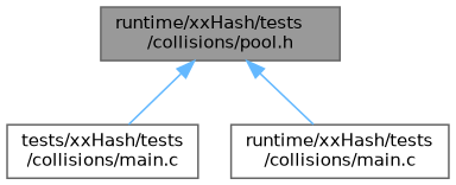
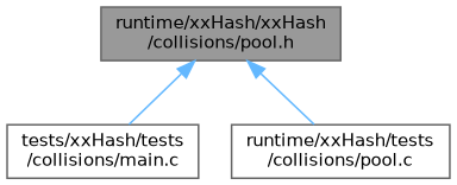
  digraph {
    fontname="DejaVu Sans"
    node [color=grey40 fillcolor=white fontname="DejaVu Sans" fontsize=10 shape=box style=filled]
    edge [color=steelblue1 dir=back fontname="DejaVu Sans" fontsize=10 labelfontname=Helvetica labelfontsize=10 style=solid]
-   n1 [color=gray40 fillcolor=grey60 fontcolor=black height=0.2 label="runtime/xxHash/tests\l/collisions/pool.h" width=0.4]
+   n1 [color=gray40 fillcolor=grey60 fontcolor=black height=0.2 label="runtime/xxHash/xxHash\l/collisions/pool.h" width=0.4]
    n2 [height=0.2 label="tests/xxHash/tests\l/collisions/main.c" width=0.4]
-   n3 [height=0.2 label="runtime/xxHash/tests\l/collisions/main.c" width=0.4]
+   n3 [height=0.2 label="runtime/xxHash/tests\l/collisions/pool.c" width=0.4]
    n1 -> n2
    n1 -> n3
  }
